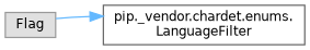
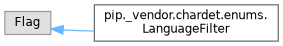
  digraph {
    rankdir=LR
    node [fontname=Helvetica fontsize=10 shape=box style=filled]
    n1 [color=grey60 fillcolor="#E0E0E0" height=0.2 label=Flag width=0.4]
    n2 [color=grey40 fillcolor=white height=0.2 label="pip._vendor.chardet.enums.\lLanguageFilter" width=0.4]
-   n2 -> n1 [color=steelblue1 dir=back fontname=Helvetica fontsize=10 labelfontname=Helvetica labelfontsize=10 style=solid]
+   n1 -> n2 [color=steelblue1 dir=back fontname=Helvetica fontsize=10 labelfontname=Helvetica labelfontsize=10 style=solid]
  }
